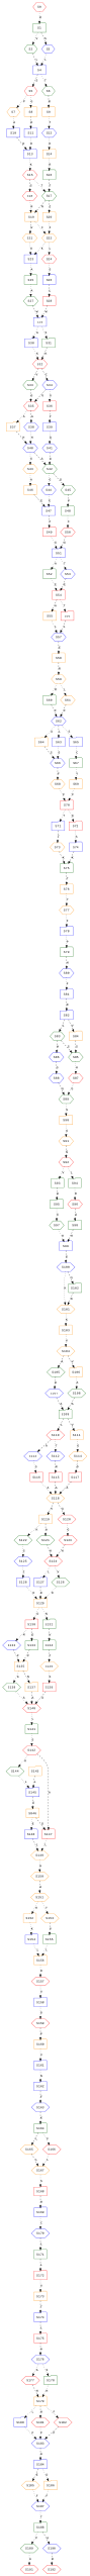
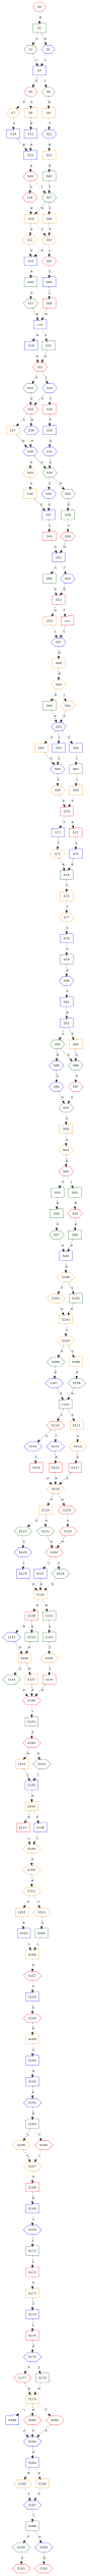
  strict digraph {
    fontname="Liberation Mono"
    node [color=blue fontname="Liberation Mono" shape=folder]
    edge [fontname="Liberation Mono" style=dotted]
    S0 [color=red shape=hexagon]
    S1 [color=darkgreen]
    S2 [color=darkgreen shape=hexagon]
    S3 [shape=hexagon]
    S4
    S5 [color=red shape=hexagon]
    S6 [color=darkgreen shape=hexagon]
    S7 [color=darkorange shape=hexagon]
    S8 [color=darkorange]
    S9 [color=darkorange]
    S10
    S11
    S12 [shape=hexagon]
    S13
    S14 [color=darkorange]
    S15 [color=red shape=hexagon]
    S16 [color=darkgreen]
    S17 [color=darkgreen shape=hexagon]
    S18 [color=red shape=hexagon]
    S19 [color=darkorange]
    S20 [color=darkorange]
    S21 [color=darkorange shape=hexagon]
    S22 [color=darkorange shape=hexagon]
    S23
    S24 [color=red shape=hexagon]
    S25 [color=darkgreen]
    S26
    S27 [color=darkgreen shape=hexagon]
    S28 [color=red]
    S29
    S30
    S31 [color=darkgreen]
    S32 [color=red shape=hexagon]
    S33 [color=darkgreen shape=hexagon]
    S34 [shape=hexagon]
    S35 [color=red shape=hexagon]
    S36 [color=red]
    S37 [color=darkorange]
    S38 [shape=hexagon]
    S39
    S40 [shape=hexagon]
    S41 [shape=hexagon]
    S42 [color=darkgreen shape=hexagon]
    S43 [color=darkorange shape=hexagon]
    S44 [shape=hexagon]
    S45 [color=darkgreen shape=hexagon]
    S46 [color=darkorange]
    S47
    S48 [color=darkgreen]
    S49 [color=red]
    S50 [color=red shape=hexagon]
    S51
    S52 [color=darkgreen]
    S53 [shape=hexagon]
    S54 [color=red]
    S55 [color=darkorange]
    S56 [color=red]
    S57 [shape=hexagon]
    S58 [color=darkorange]
    S59 [color=darkorange shape=hexagon]
    S60 [color=darkgreen]
    S61 [color=darkorange shape=hexagon]
    S62 [shape=hexagon]
    S63
    S64 [color=darkorange]
    S65
    S66 [shape=hexagon]
    S67 [color=darkgreen]
    S68 [color=darkorange shape=hexagon]
    S69 [color=darkorange]
    S70 [color=red]
    S71
    S72 [color=red]
    S73 [color=darkorange shape=hexagon]
    S74
    S75 [color=darkgreen]
    S76 [color=darkorange]
    S77 [color=darkorange shape=hexagon]
    S78
    S79 [color=darkgreen]
    S80 [shape=hexagon]
    S81
    S82
    S83 [color=darkgreen shape=hexagon]
    S84 [color=darkorange]
    S85 [color=darkgreen shape=hexagon]
    S86 [shape=hexagon]
    S87 [color=red shape=hexagon]
    S88 [shape=hexagon]
    S89 [color=darkgreen shape=hexagon]
    S90 [color=darkorange]
    S91 [color=darkorange shape=hexagon]
    S92 [color=red shape=hexagon]
    S93 [color=darkgreen]
    S94 [color=darkgreen]
    S95 [color=darkgreen]
    S96 [color=red shape=hexagon]
    S97 [color=darkgreen shape=hexagon]
    S98 [color=darkgreen]
    S99
-   S100 [shape=hexagon]
+   S100 [color=darkorange shape=hexagon]
    S101 [color=darkorange shape=hexagon]
    S102 [color=darkgreen]
    S103 [color=darkorange]
    S104 [color=darkorange shape=hexagon]
    S105 [color=darkgreen shape=hexagon]
    S106 [color=darkorange]
    S107 [shape=hexagon]
    S108 [color=darkgreen shape=hexagon]
    S109 [color=darkgreen]
    S110 [color=red shape=hexagon]
    S111 [color=darkorange]
    S112 [shape=hexagon]
    S113 [shape=hexagon]
    S114 [color=darkorange shape=hexagon]
    S115 [color=red]
    S116 [color=red]
    S117 [color=red]
    S118 [color=darkorange shape=hexagon]
    S119 [color=darkorange]
    S120 [color=red shape=hexagon]
    S121 [color=darkgreen shape=hexagon]
    S122 [color=darkgreen shape=hexagon]
    S123 [color=red shape=hexagon]
    S124 [color=red shape=hexagon]
    S125 [shape=hexagon]
    S126 [color=darkgreen shape=hexagon]
    S127
    S128
    S129 [color=darkorange]
    S130 [color=red]
    S131 [color=darkgreen]
    S132 [shape=hexagon]
    S133 [color=darkgreen]
    S134 [color=darkgreen]
    S135 [color=darkorange]
    S136 [color=darkorange shape=hexagon]
    S137 [color=darkorange]
    S138 [color=darkgreen shape=hexagon]
    S139 [color=red]
    S140 [color=red shape=hexagon]
    S141 [color=darkgreen]
    S142 [color=red shape=hexagon]
    S143 [color=darkorange]
    S144 [color=darkgreen shape=hexagon]
    S145
    n147 [color=darkorange label=S846]
    S147 [color=red]
    S148
    S149 [color=darkorange shape=hexagon]
    S150 [color=darkorange shape=hexagon]
    S151 [color=darkorange shape=hexagon]
    S152 [color=darkorange]
    S153 [color=darkorange shape=hexagon]
    S154
    S155 [color=darkgreen]
    S156 [color=darkorange]
    S157 [color=red shape=hexagon]
    S158
    S159 [color=red shape=hexagon]
    S160 [color=darkorange]
    S161
    S162
    S163 [shape=hexagon]
    S164 [color=darkgreen]
    S165 [color=darkorange shape=hexagon]
    S166 [color=red shape=hexagon]
    S167 [color=darkorange shape=hexagon]
    S168 [color=red]
    S169
    S170 [shape=hexagon]
    S171 [color=darkgreen]
    S172 [color=red]
    S173 [color=darkorange]
    S174
    S175 [color=red]
    S176 [shape=hexagon]
    S177 [color=red shape=hexagon]
    S178 [color=darkgreen]
    S179 [color=darkorange]
    S180
    S181 [color=red shape=hexagon]
    S182 [color=red shape=hexagon]
    S183 [shape=hexagon]
    S184
    S185 [color=darkorange shape=hexagon]
    S186 [color=darkorange]
    S187 [shape=hexagon]
    S188 [color=darkgreen]
    S189 [color=darkgreen shape=hexagon]
    S190 [shape=hexagon]
    S191 [color=red shape=hexagon]
    S192 [color=red shape=hexagon]
    S0 -> S1 [label=M]
    S1 -> S2 [label=V]
    S1 -> S3 [label=S style=dashed]
    S2 -> S4 [label=L style=dashed]
    S3 -> S4 [label=L]
    S4 -> S5 [label=S style=dashed]
    S4 -> S6 [label=T]
    S5 -> S7 [label=P]
    S5 -> S8 [label=G]
    S6 -> S9 [label=R style=dashed]
    S7 -> S10 [label=A]
    S8 -> S11 [label=E style=dashed]
    S9 -> S12 [label=T]
    S10 -> S13 [label=D style=dashed]
    S11 -> S13 [label=D]
    S12 -> S14 [label=E]
    S13 -> S15 [label=K]
    S14 -> S16 [label=R]
    S15 -> S17 [label=T]
    S15 -> S18 [label=S style=dashed]
    S16 -> S17 [label=T style=dashed]
    S17 -> S19 [label=N style=dashed]
    S17 -> S20 [label=I style=dashed]
    S18 -> S19 [label=N]
    S19 -> S21 [label=V style=dashed]
    S19 -> S22 [label=I]
    S20 -> S22 [label=I]
    S21 -> S23 [label=K]
    S22 -> S23 [label=K]
    S22 -> S24 [label=L]
    S23 -> S25 [label=A]
    S24 -> S26 [label=S]
    S25 -> S27 [label=A]
    S26 -> S28 [label=L style=dashed]
    S27 -> S29 [label=W style=dashed]
    S28 -> S29 [label=W style=dashed]
    S29 -> S30 [label=G]
    S29 -> S31 [label=S]
    S30 -> S32 [label=K]
    S31 -> S32 [label=K style=dashed]
    S32 -> S33 [label=V style=dashed]
    S32 -> S34 [label=I style=dashed]
    S33 -> S35 [label=G style=dashed]
    S34 -> S35 [label=G style=dashed]
    S34 -> S36 [label=S]
    S35 -> S37 [label=A]
    S35 -> S38 [label=G style=dashed]
    S36 -> S39 [label=T style=dashed]
    S37 -> S40 [label=H style=dashed]
    S38 -> S40 [label=H]
    S39 -> S41 [label=Q]
    S40 -> S42 [label=A style=dashed]
    S40 -> S43 [label=G]
    S41 -> S42 [label=A style=dashed]
    S42 -> S44 [label=G]
    S42 -> S45 [label=D style=dashed]
    S43 -> S46 [label=A]
    S44 -> S47 [label=E]
    S45 -> S48 [label=V style=dashed]
    S46 -> S47 [label=E style=dashed]
    S47 -> S49 [label=Y style=dashed]
    S48 -> S50 [label=I]
    S49 -> S51 [label=G]
    S50 -> S51 [label=G style=dashed]
    S51 -> S52 [label=A]
    S51 -> S53 [label=T]
    S52 -> S54 [label=E]
    S53 -> S54 [label=E style=dashed]
    S54 -> S55 [label=A style=dashed]
    S54 -> S56 [label=T]
    S55 -> S57 [label=L]
    S56 -> S57 [label=L style=dashed]
    S57 -> S58 [label=E style=dashed]
    S58 -> S59 [label=R style=dashed]
    S59 -> S60 [label=M]
    S59 -> S61 [label=L]
    S60 -> S62 [label=F style=dashed]
    S61 -> S62 [label=F style=dashed]
    S62 -> S63 [label=L style=dashed]
    S62 -> S64 [label=A]
    S62 -> S65 [label=S]
    S63 -> S66 [label=S]
    S64 -> S66 [label=S style=dashed]
    S65 -> S67 [label=C]
    S66 -> S68 [label=F style=dashed]
    S67 -> S69 [label=Y]
    S68 -> S70 [label=P]
    S69 -> S70 [label=P]
    S70 -> S71 [label=T]
    S70 -> S72 [label=Q]
    S71 -> S73 [label=T style=dashed]
    S72 -> S74 [label=A]
    S73 -> S75 [label=K style=dashed]
    S74 -> S75 [label=K style=dashed]
    S75 -> S76 [label=T style=dashed]
    S76 -> S77 [label=Y]
    S77 -> S78 [label=F]
    S78 -> S79 [label=P]
    S79 -> S80 [label=H style=dashed]
    S80 -> S81 [label=F]
    S81 -> S82 [label=D style=dashed]
    S82 -> S83 [label=L style=dashed]
    S82 -> S84 [label=V style=dashed]
    S83 -> S85 [label=S style=dashed]
    S83 -> S86 [label=H style=dashed]
    S84 -> S85 [label=S style=dashed]
    S85 -> S87 [label=H]
    S86 -> S88 [label=S style=dashed]
    S87 -> S89 [label=G]
    S88 -> S89 [label=G style=dashed]
    S89 -> S90 [label=S]
    S90 -> S91 [label=A]
    S91 -> S92 [label=Q style=dashed]
    S92 -> S93 [label=V]
    S92 -> S94 [label=L]
    S93 -> S95 [label=K style=dashed]
    S94 -> S96 [label=R]
    S95 -> S97 [label=G]
    S96 -> S98 [label=A style=dashed]
    S97 -> S99 [label=H]
    S98 -> S99 [label=H style=dashed]
    S99 -> S100 [label=G style=dashed]
    S100 -> S101 [label=K]
    S100 -> S102 [label=S style=dashed]
    S101 -> S103 [label=K]
-   S102 -> S101 [label=K style=dashed]
+   S102 -> S103 [label=K style=dashed]
    S103 -> S104 [label=V]
    S104 -> S105 [label=A style=dashed]
    S104 -> S106 [label=V style=dashed]
    S105 -> S107 [label=D style=dashed]
    S106 -> S108 [label=A]
    S107 -> S109 [label=A style=dashed]
    S108 -> S109 [label=A style=dashed]
    S109 -> S110 [label=L style=dashed]
    S109 -> S111 [label=V style=dashed]
    S110 -> S112 [label=T]
    S110 -> S113 [label=A style=dashed]
    S111 -> S114 [label=G]
    S112 -> S115 [label=N style=dashed]
    S113 -> S116 [label=S]
    S114 -> S117 [label=D style=dashed]
    S115 -> S118 [label=A style=dashed]
    S116 -> S118 [label=A]
    S117 -> S118 [label=A style=dashed]
    S118 -> S119 [label=V style=dashed]
    S118 -> S120 [label=A style=dashed]
    S119 -> S121 [label=A style=dashed]
    S119 -> S122 [label=K]
    S120 -> S123 [label=G]
    S121 -> S124 [label=H style=dashed]
    S122 -> S125 [label=S]
    S123 -> S124 [label=H style=dashed]
    S124 -> S126 [label=V]
    S124 -> S127 [label=L]
    S125 -> S128 [label=I]
    S126 -> S129 [label=D]
    S127 -> S129 [label=D style=dashed]
    S128 -> S129 [label=D]
    S129 -> S130 [label=D]
    S129 -> S131 [label=N]
    S130 -> S132 [label=M]
    S130 -> S133 [label=D style=dashed]
    S131 -> S134 [label=V style=dashed]
    S132 -> S135 [label=P style=dashed]
    S133 -> S135 [label=P style=dashed]
    S134 -> S136 [label=T style=dashed]
    S135 -> S137 [label=N style=dashed]
    S135 -> S138 [label=G]
    S136 -> S139 [label=S]
    S137 -> S140 [label=A style=dashed]
    S138 -> S140 [label=A]
    S139 -> S140 [label=A style=dashed]
    S140 -> S141 [label=L]
    S141 -> S142 [label=S]
-   S142 -> S147 [label=A style=dashed]
+   S142 -> S143 [label=A style=dashed]
    S142 -> S144 [label=K]
    S143 -> S145 [label=L style=dashed]
    S144 -> S145 [label=L]
    S145 -> n147 [label=S style=dashed]
    n147 -> S147 [label=D style=dashed]
    n147 -> S148 [label=E]
    S147 -> S149 [label=L]
    S148 -> S149 [label=L style=dashed]
    S149 -> S150 [label=H]
    S150 -> S151 [label=A style=dashed]
    S151 -> S152 [label=H]
    S151 -> S153 [label=Y]
    S152 -> S154 [label=K]
    S153 -> S155 [label=V style=dashed]
    S154 -> S156 [label=L]
    S155 -> S156 [label=L]
    S156 -> S157 [label=R]
    S157 -> S158 [label=V]
    S158 -> S159 [label=D]
    S159 -> S160 [label=P style=dashed]
    S160 -> S161 [label=V]
    S161 -> S162 [label=N]
    S162 -> S163 [label=F style=dashed]
    S163 -> S164 [label=K style=dashed]
    S164 -> S165 [label=L style=dashed]
    S164 -> S166 [label=F]
    S165 -> S167 [label=L style=dashed]
    S166 -> S167 [label=L]
    S167 -> S168 [label=S]
    S168 -> S169 [label=H style=dashed]
    S169 -> S170 [label=C]
    S170 -> S171 [label=L style=dashed]
    S171 -> S172 [label=L style=dashed]
    S172 -> S173 [label=V]
    S173 -> S174 [label=T style=dashed]
    S174 -> S175 [label=L style=dashed]
    S175 -> S176 [label=A style=dashed]
    S176 -> S177 [label=A]
    S176 -> S178 [label=S]
    S177 -> S179 [label=H style=dashed]
    S178 -> S179 [label=H]
    S179 -> S180 [label=L]
    S179 -> S181 [label=H style=dashed]
    S179 -> S182 [label=F]
    S180 -> S183 [label=P]
    S181 -> S183 [label=P]
    S182 -> S183 [label=P style=dashed]
    S183 -> S184 [label=A style=dashed]
    S184 -> S185 [label=E style=dashed]
    S184 -> S186 [label=D]
    S185 -> S187 [label=F]
    S186 -> S187 [label=F]
    S187 -> S188 [label=T]
    S188 -> S189 [label=P]
    S188 -> S190 [label=A style=dashed]
    S189 -> S191 [label=A]
    S190 -> S192 [label=D style=dashed]
  }
